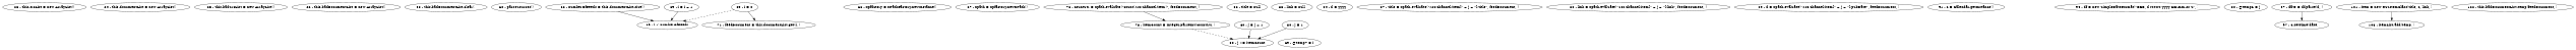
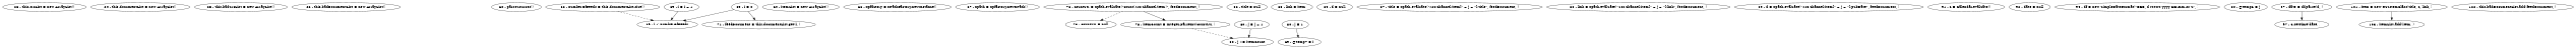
  digraph {
    "23 : this.srcList = new ArrayList()"
    "24 : this.documentList = new ArrayList()"
    "25 : this.badSrcList = new ArrayList()"
    "26 : this.badDocumentList = new ArrayList()"
-   "58 : this.badDocumentList.clear()"
    "60 : parseSources()"
    "62 : numberOfFeeds = this.documentList.size()"
    "69 : i < numberOfFeeds"
+   "64 : itemList = new ArrayList()"
    "66 : xpfactory = XPathFactory.newInstance()"
    "67 : xpath = xpfactory.newXPath()"
    "69 : i = 0"
    "71 : feedDocument = this.documentList.get(i, )"
    "76 : countStr = xpath.evaluate(\"count(/rss/channel/item)\", feedDocument, )"
+   "73 : countStr = null"
    "78 : itemCount = Integer.parseInt(countStr, )"
    "80 : j <= itemCount"
    "69 : @temp7 = i"
    "69 : i = i + 1"
    "80 : j = 1"
    "82 : title = null"
-   "83 : link = null"
-   "84 : d = null" [label="84 : d = yyyy"]
+   "83 : link = null" [label="83 : link = item"]
+   "84 : d = null"
    "87 : title = xpath.evaluate(\"/rss/channel/item[\" + j + \"]/title\", feedDocument, )"
    "88 : link = xpath.evaluate(\"/rss/channel/item[\" + j + \"]/link\", feedDocument, )"
    "89 : d = xpath.evaluate(\"/rss/channel/item[\" + j + \"]/pubDate\", feedDocument, )"
-   "91 : c = Calendar.getInstance()"
+   "91 : c = Calendar.getInstance()" [label="91 : c = Calendar.evaluate()"]
+   "92 : date = null"
    "94 : df = new SimpleDateFormat(\"EEE, d MMM yyyy HH:mm:ss Z\", )"
    "80 : @temp6 = j"
    "80 : j = j + 1"
    n32 [label="97 : c.setTime(date, )"]
    "97 : date = df.parse(d, )"
    "101 : item = new RSSItemClass(title, c, link, )"
-   "103 : itemList.add(item, )" [label="103 : itemList.add(temp, )"]
-   "122 : this.badDocumentList.add(feedDocument, )" [label="122 : this.badDocumentList.temp(feedDocument, )"]
-   "62 : numberOfFeeds = this.documentList.size()" -> "69 : i < numberOfFeeds"
-   "69 : i = 0" -> "69 : i < numberOfFeeds" [style=dashed]
+   "103 : itemList.add(item, )"
+   "122 : this.badDocumentList.add(feedDocument, )"
+   "62 : numberOfFeeds = this.documentList.size()" -> "69 : i < numberOfFeeds" [style=dashed]
+   "69 : i = 0" -> "69 : i < numberOfFeeds"
    "69 : i = 0" -> "71 : feedDocument = this.documentList.get(i, )"
+   "76 : countStr = xpath.evaluate(\"count(/rss/channel/item)\", feedDocument, )" -> "73 : countStr = null" [style=dashed]
    "76 : countStr = xpath.evaluate(\"count(/rss/channel/item)\", feedDocument, )" -> "78 : itemCount = Integer.parseInt(countStr, )"
    "78 : itemCount = Integer.parseInt(countStr, )" -> "80 : j <= itemCount" [style=dashed]
    "69 : i = i + 1" -> "69 : i < numberOfFeeds"
-   "80 : j = 1" -> "80 : j <= itemCount"
+   "80 : j = 1" -> "69 : @temp7 = i"
    "80 : j = j + 1" -> "80 : j <= itemCount"
    "97 : date = df.parse(d, )" -> n32
    "101 : item = new RSSItemClass(title, c, link, )" -> "103 : itemList.add(item, )"
  }
